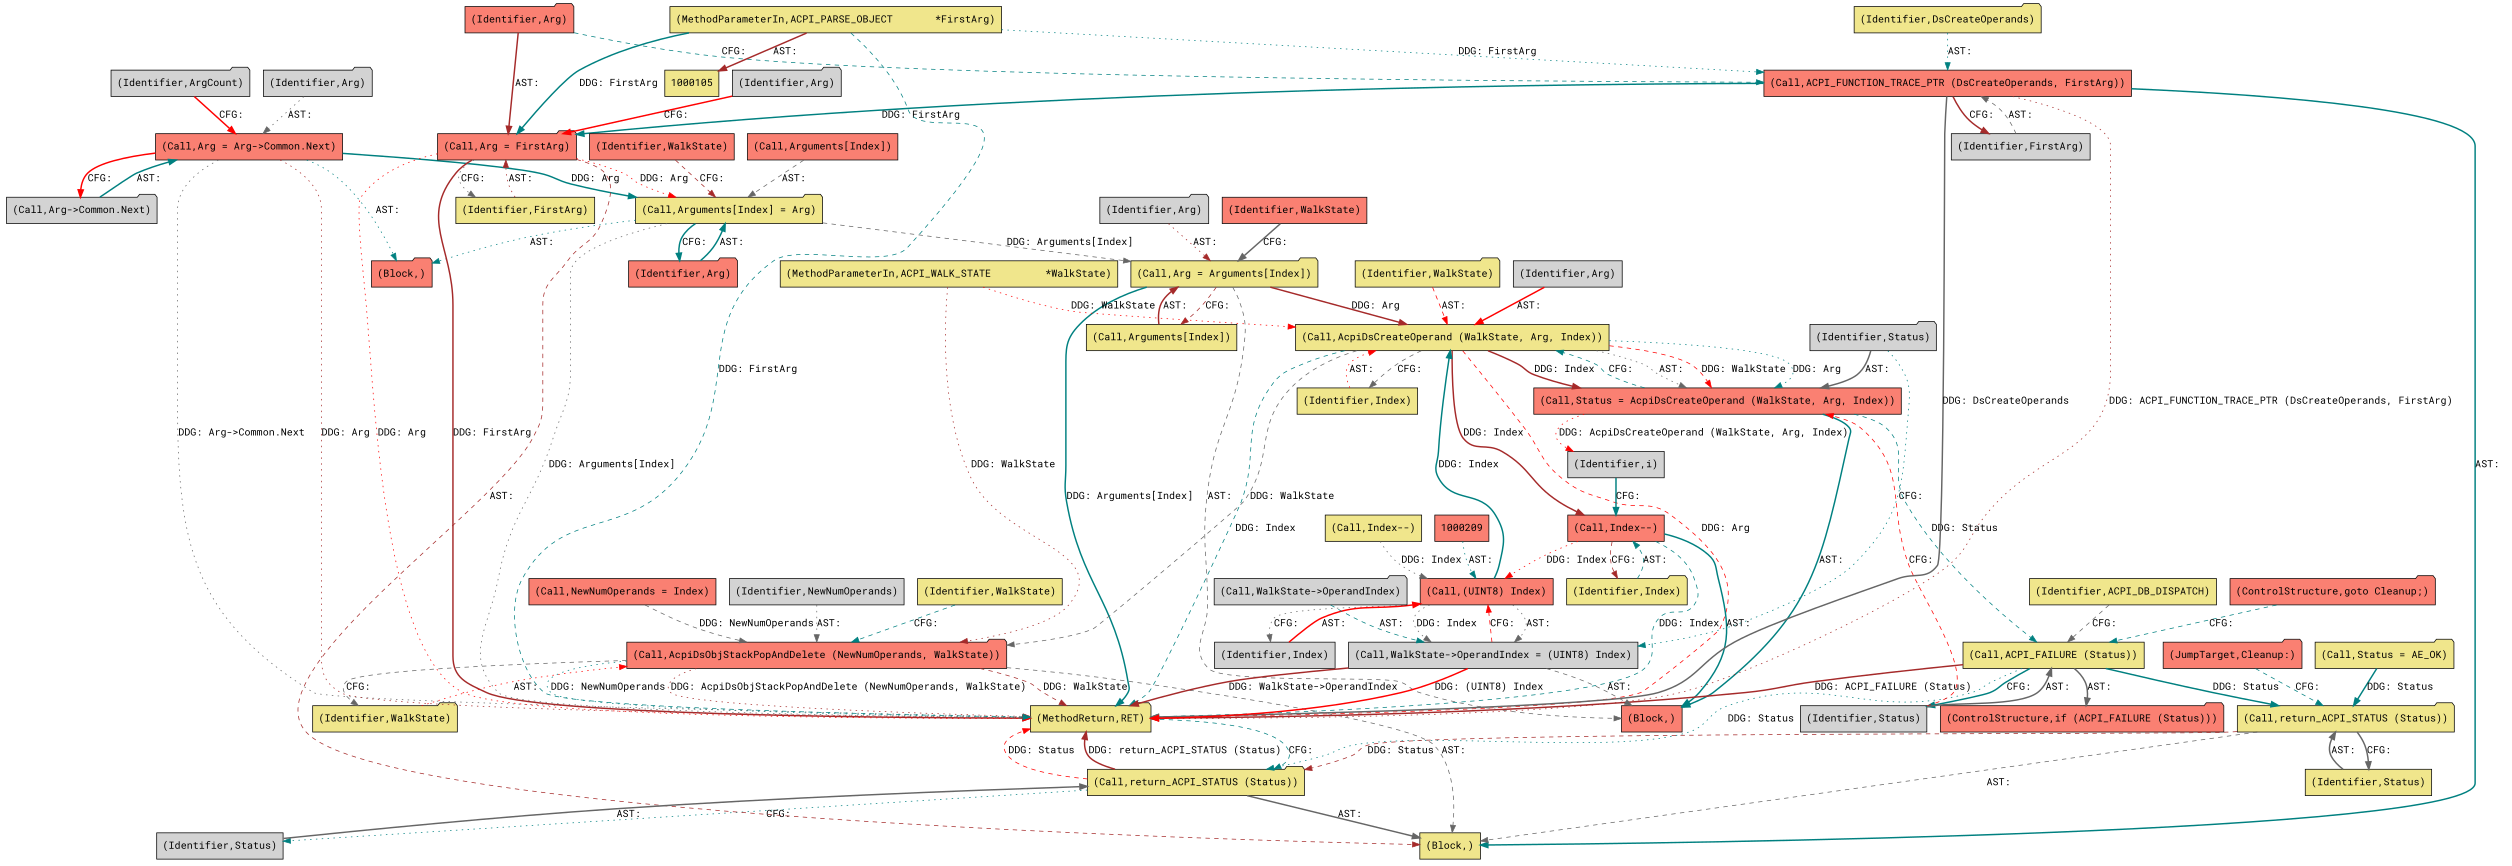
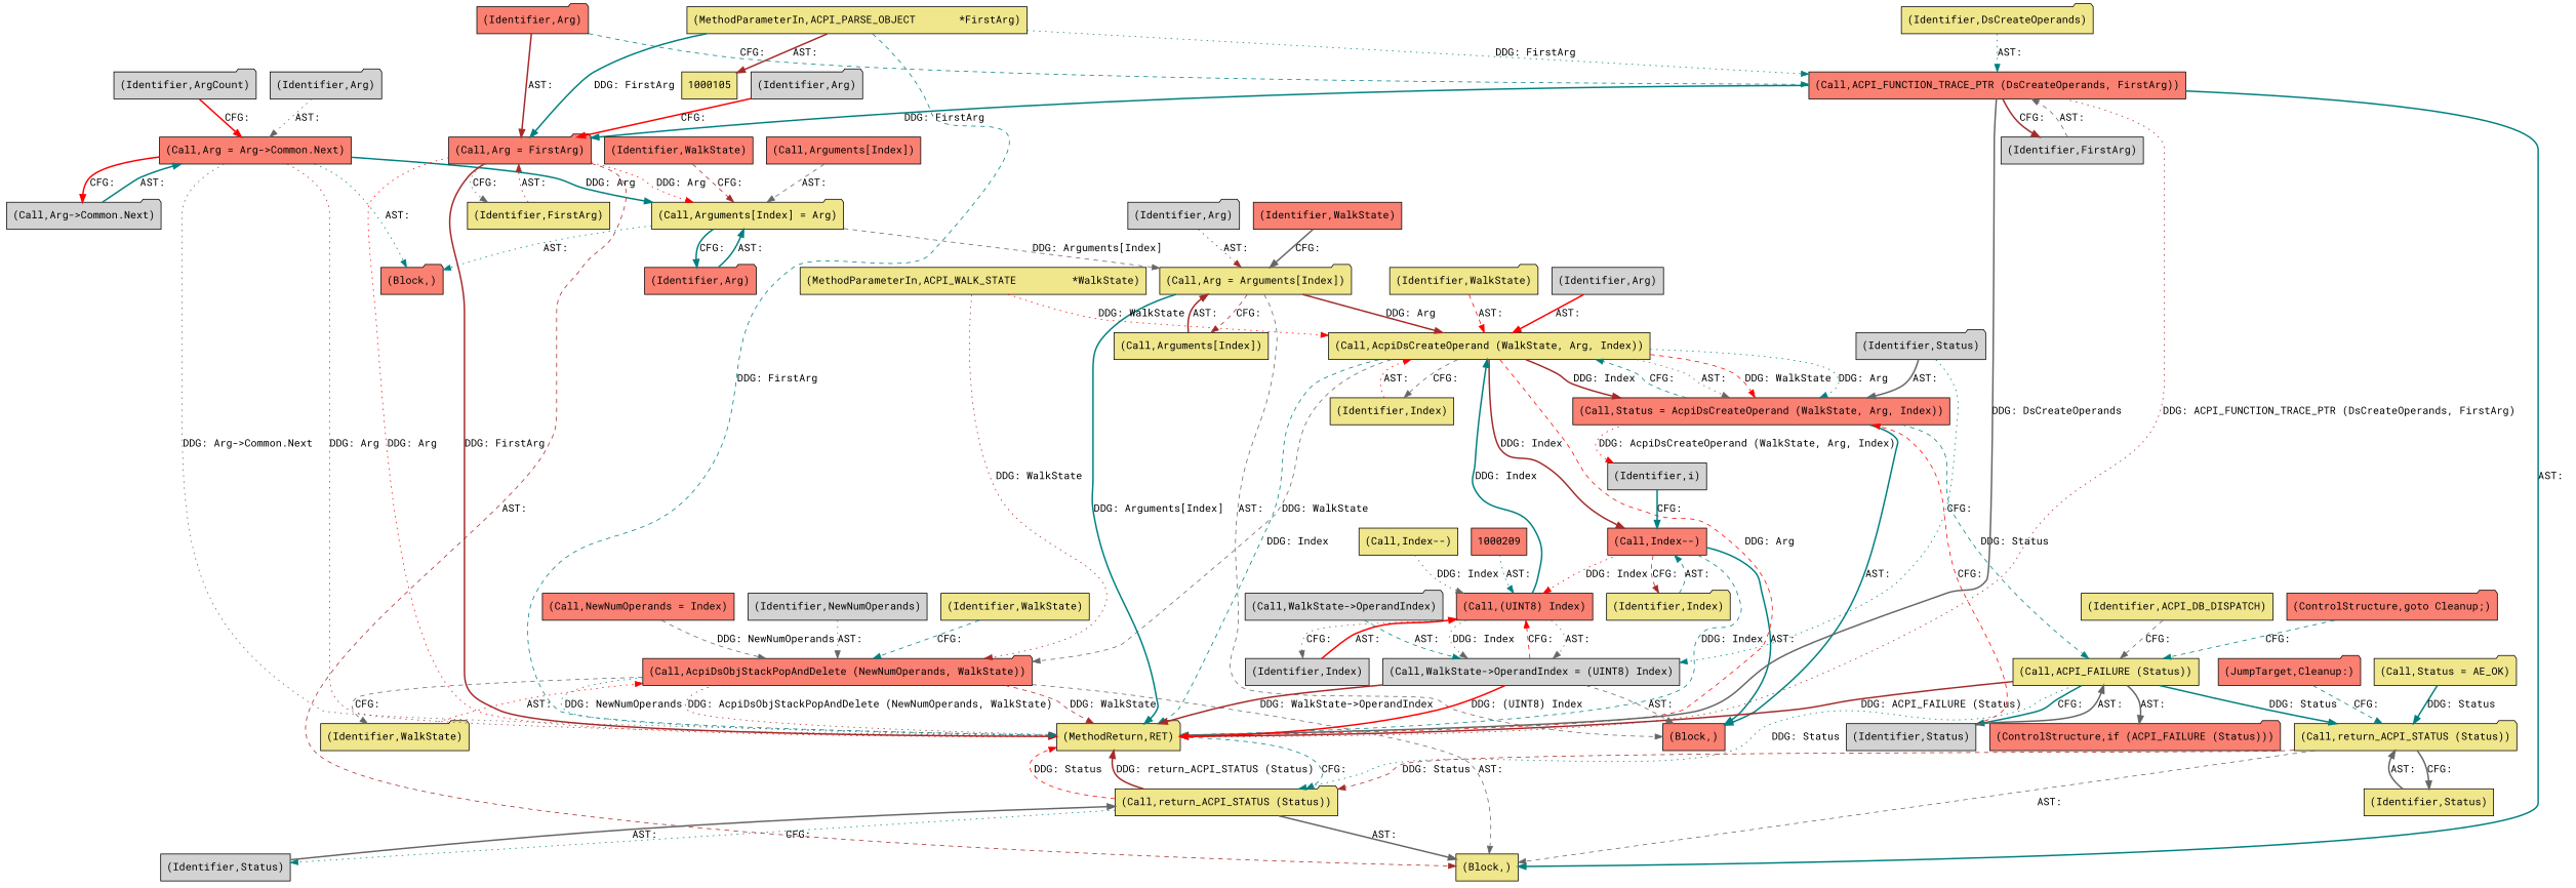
  digraph {
    fontname="Roboto Mono"
    node [fillcolor=khaki fontname="Roboto Mono" shape=box style=filled]
    edge [color=teal fontname="Roboto Mono" style=bold]
    n1 [label="(Call,Arg = Arguments[Index])" shape=folder]
    n2 [label="(Call,AcpiDsCreateOperand (WalkState, Arg, Index))"]
    n3 [label="(Call,Arguments[Index])"]
    n4 [fillcolor=salmon label="(Block,)"]
    n5 [label="(MethodReturn,RET)" shape=folder]
    n6 [fillcolor=salmon label="(Call,Status = AcpiDsCreateOperand (WalkState, Arg, Index))"]
    n7 [fillcolor=salmon label="(Call,Index--)"]
    n8 [fillcolor=salmon label="(Call,AcpiDsObjStackPopAndDelete (NewNumOperands, WalkState))" shape=folder]
    n9 [label="(Identifier,Index)"]
    n10 [label="(Call,return_ACPI_STATUS (Status))" shape=folder]
    n11 [label="(Call,Arguments[Index] = Arg)" shape=folder]
    n12 [fillcolor=salmon label="(Identifier,Arg)" shape=folder]
    n13 [fillcolor=salmon label="(Block,)" shape=folder]
    n14 [fillcolor=salmon label="(Call,Arg = Arg->Common.Next)"]
    n15 [fillcolor=lightgrey label="(Call,Arg->Common.Next)" shape=folder]
    n16 [fillcolor=salmon label="(Call,Arg = FirstArg)" shape=folder]
    n17 [label="(Identifier,FirstArg)"]
    n18 [label="(Block,)"]
    n19 [fillcolor=salmon label="(Call,ACPI_FUNCTION_TRACE_PTR (DsCreateOperands, FirstArg))"]
    n20 [fillcolor=lightgrey label="(Identifier,FirstArg)"]
    n21 [label="(MethodParameterIn,ACPI_PARSE_OBJECT       *FirstArg)"]
    1000105
    n23 [label="(Call,ACPI_FAILURE (Status))"]
    n24 [fillcolor=lightgrey label="(Identifier,i)"]
    n25 [fillcolor=salmon label="(Call,(UINT8) Index)"]
    n26 [label="(Identifier,Index)" shape=folder]
    n27 [label="(Identifier,WalkState)" shape=folder]
    n28 [label="(Call,return_ACPI_STATUS (Status))" shape=folder]
    n29 [fillcolor=lightgrey label="(Identifier,Status)"]
    n30 [fillcolor=salmon label="(ControlStructure,if (ACPI_FAILURE (Status)))" shape=folder]
    n31 [label="(Identifier,Status)"]
    n32 [fillcolor=lightgrey label="(Identifier,Status)"]
    n33 [fillcolor=lightgrey label="(Call,WalkState->OperandIndex = (UINT8) Index)"]
    n34 [fillcolor=lightgrey label="(Identifier,Index)"]
    n35 [fillcolor=salmon label="(Identifier,WalkState)"]
    n36 [label="(Call,Status = AE_OK)" shape=folder]
    n37 [fillcolor=salmon label="(JumpTarget,Cleanup:)" shape=folder]
    n38 [fillcolor=salmon label="(Identifier,WalkState)"]
    n39 [label="(Call,Index--)"]
    n40 [label="(MethodParameterIn,ACPI_WALK_STATE         *WalkState)"]
    n41 [fillcolor=salmon label="(ControlStructure,goto Cleanup;)" shape=folder]
    n42 [fillcolor=lightgrey label="(Identifier,Arg)" shape=folder]
    n43 [fillcolor=lightgrey label="(Identifier,Arg)" shape=folder]
    n44 [fillcolor=lightgrey label="(Identifier,ArgCount)" shape=folder]
    n45 [fillcolor=lightgrey label="(Identifier,Arg)"]
    n46 [fillcolor=salmon label="(Identifier,Arg)" shape=folder]
    n47 [fillcolor=lightgrey label="(Call,WalkState->OperandIndex)" shape=folder]
    n48 [fillcolor=salmon label="(Call,Arguments[Index])"]
    n49 [fillcolor=lightgrey label="(Identifier,Arg)" shape=folder]
    n50 [label="(Identifier,WalkState)" shape=folder]
    n51 [fillcolor=lightgrey label="(Identifier,Status)" shape=folder]
    n52 [fillcolor=salmon label="(Call,NewNumOperands = Index)"]
    n53 [label="(Identifier,ACPI_DB_DISPATCH)"]
    n54 [fillcolor=lightgrey label="(Identifier,NewNumOperands)"]
    n55 [label="(Identifier,WalkState)"]
    n56 [label="(Identifier,DsCreateOperands)" shape=folder]
    1000209 [fillcolor=salmon]
    n1 -> n2 [color=brown label="DDG: Arg"]
    n1 -> n3 [color=brown label="CFG: " style=dashed]
    n1 -> n4 [color=gray40 label="AST: " style=dashed]
    n1 -> n5 [label="DDG: Arguments[Index]"]
    n2 -> n5 [label="DDG: Index" style=dashed]
    n2 -> n5 [color=red label="DDG: Arg" style=dashed]
    n2 -> n6 [color=gray40 label="AST: " style=dotted]
    n2 -> n6 [color=red label="DDG: WalkState" style=dashed]
    n2 -> n6 [label="DDG: Arg" style=dotted]
    n2 -> n6 [color=brown label="DDG: Index"]
    n2 -> n7 [color=brown label="DDG: Index"]
    n2 -> n8 [color=gray40 label="DDG: WalkState" style=dashed]
    n2 -> n9 [color=gray40 label="CFG: " style=dashed]
    n3 -> n1 [color=brown label="AST: "]
    n5 -> n10 [label="CFG: " style=dashed]
    n6 -> n2 [label="CFG: " style=dashed]
    n6 -> n4 [label="AST: "]
    n6 -> n23 [label="DDG: Status" style=dashed]
    n6 -> n24 [color=red label="DDG: AcpiDsCreateOperand (WalkState, Arg, Index)" style=dotted]
    n7 -> n4 [label="AST: "]
    n7 -> n5 [label="DDG: Index" style=dashed]
    n7 -> n25 [color=red label="DDG: Index" style=dotted]
    n7 -> n26 [color=brown label="CFG: " style=dashed]
    n8 -> n5 [color=brown label="DDG: AcpiDsObjStackPopAndDelete (NewNumOperands, WalkState)" style=dotted]
    n8 -> n5 [color=brown label="DDG: WalkState" style=dashed]
    n8 -> n5 [label="DDG: NewNumOperands" style=dotted]
    n8 -> n18 [color=gray40 label="AST: " style=dashed]
    n8 -> n27 [color=gray40 label="CFG: " style=dashed]
    n9 -> n2 [color=red label="AST: " style=dotted]
    n10 -> n5 [color=red label="DDG: Status" style=dashed]
    n10 -> n5 [color=brown label="DDG: return_ACPI_STATUS (Status)"]
    n10 -> n18 [color=gray40 label="AST: "]
    n10 -> n32 [label="CFG: " style=dotted]
    n11 -> n1 [color=gray40 label="DDG: Arguments[Index]" style=dashed]
-   n11 -> n5 [color=gray40 label="DDG: Arguments[Index]" style=dotted]
    n11 -> n12 [label="CFG: "]
    n11 -> n13 [label="AST: " style=dotted]
    n12 -> n11 [label="AST: "]
    n14 -> n5 [color=gray40 label="DDG: Arg->Common.Next" style=dotted]
    n14 -> n5 [color=brown label="DDG: Arg" style=dotted]
    n14 -> n11 [label="DDG: Arg"]
    n14 -> n13 [label="AST: " style=dotted]
    n14 -> n15 [color=red label="CFG: "]
    n15 -> n14 [label="AST: "]
    n16 -> n5 [color=brown label="DDG: FirstArg"]
    n16 -> n5 [color=red label="DDG: Arg" style=dotted]
    n16 -> n11 [color=red label="DDG: Arg" style=dotted]
    n16 -> n17 [color=gray40 label="CFG: " style=dotted]
    n16 -> n18 [color=brown label="AST: " style=dashed]
    n17 -> n16 [color=brown label="AST: " style=dotted]
    n19 -> n5 [color=gray40 label="DDG: DsCreateOperands"]
    n19 -> n5 [color=brown label="DDG: ACPI_FUNCTION_TRACE_PTR (DsCreateOperands, FirstArg)" style=dotted]
    n19 -> n16 [label="DDG: FirstArg"]
    n19 -> n18 [label="AST: "]
    n19 -> n20 [color=brown label="CFG: "]
    n20 -> n19 [color=gray40 label="AST: " style=dashed]
    n21 -> n5 [label="DDG: FirstArg" style=dashed]
    n21 -> n16 [label="DDG: FirstArg"]
    n21 -> n19 [label="DDG: FirstArg" style=dotted]
    n21 -> 1000105 [color=brown label="AST: "]
    n23 -> n5 [color=brown label="DDG: ACPI_FAILURE (Status)"]
    n23 -> n10 [label="DDG: Status" style=dotted]
    n23 -> n28 [label="DDG: Status"]
    n23 -> n29 [label="CFG: "]
    n23 -> n30 [color=gray40 label="AST: "]
    n24 -> n7 [label="CFG: "]
    n25 -> n2 [label="DDG: Index"]
    n25 -> n33 [color=gray40 label="AST: " style=dotted]
    n25 -> n33 [color=gray40 label="DDG: Index" style=dotted]
    n25 -> n34 [color=gray40 label="CFG: " style=dotted]
    n26 -> n7 [label="AST: " style=dashed]
    n27 -> n8 [color=red label="AST: " style=dotted]
    n28 -> n10 [color=brown label="DDG: Status" style=dashed]
    n28 -> n18 [color=gray40 label="AST: " style=dashed]
    n28 -> n31 [color=gray40 label="CFG: "]
    n29 -> n6 [color=red label="CFG: " style=dashed]
    n29 -> n23 [color=gray40 label="AST: "]
    n31 -> n28 [color=gray40 label="AST: "]
    n32 -> n10 [color=gray40 label="AST: "]
    n33 -> n4 [color=gray40 label="AST: " style=dashed]
    n33 -> n5 [color=red label="DDG: (UINT8) Index"]
    n33 -> n5 [color=brown label="DDG: WalkState->OperandIndex"]
    n33 -> n25 [color=red label="CFG: " style=dashed]
    n34 -> n25 [color=red label="AST: "]
    n35 -> n1 [color=gray40 label="CFG: "]
    n36 -> n28 [label="DDG: Status"]
    n37 -> n28 [label="CFG: " style=dashed]
    n38 -> n11 [color=brown label="CFG: " style=dashed]
    n39 -> n25 [color=gray40 label="DDG: Index" style=dotted]
    n40 -> n2 [color=red label="DDG: WalkState" style=dotted]
    n40 -> n8 [color=brown label="DDG: WalkState" style=dotted]
    n41 -> n23 [label="CFG: " style=dashed]
    n42 -> n16 [color=red label="CFG: "]
    n43 -> n14 [color=gray40 label="AST: " style=dotted]
    n44 -> n14 [color=red label="CFG: "]
    n45 -> n2 [color=red label="AST: "]
    n46 -> n16 [color=brown label="AST: "]
    n46 -> n19 [label="CFG: " style=dashed]
    n47 -> n33 [label="AST: " style=dashed]
    n48 -> n11 [color=gray40 label="AST: " style=dashed]
    n49 -> n1 [color=brown label="AST: " style=dotted]
    n50 -> n2 [color=red label="AST: " style=dashed]
    n51 -> n6 [color=gray40 label="AST: "]
    n51 -> n33 [label="CFG: " style=dotted]
    n52 -> n8 [color=gray40 label="DDG: NewNumOperands" style=dashed]
    n53 -> n23 [color=gray40 label="CFG: " style=dashed]
    n54 -> n8 [color=gray40 label="AST: " style=dotted]
    n55 -> n8 [label="CFG: " style=dashed]
    n56 -> n19 [label="AST: " style=dotted]
    1000209 -> n25 [label="AST: " style=dotted]
  }
